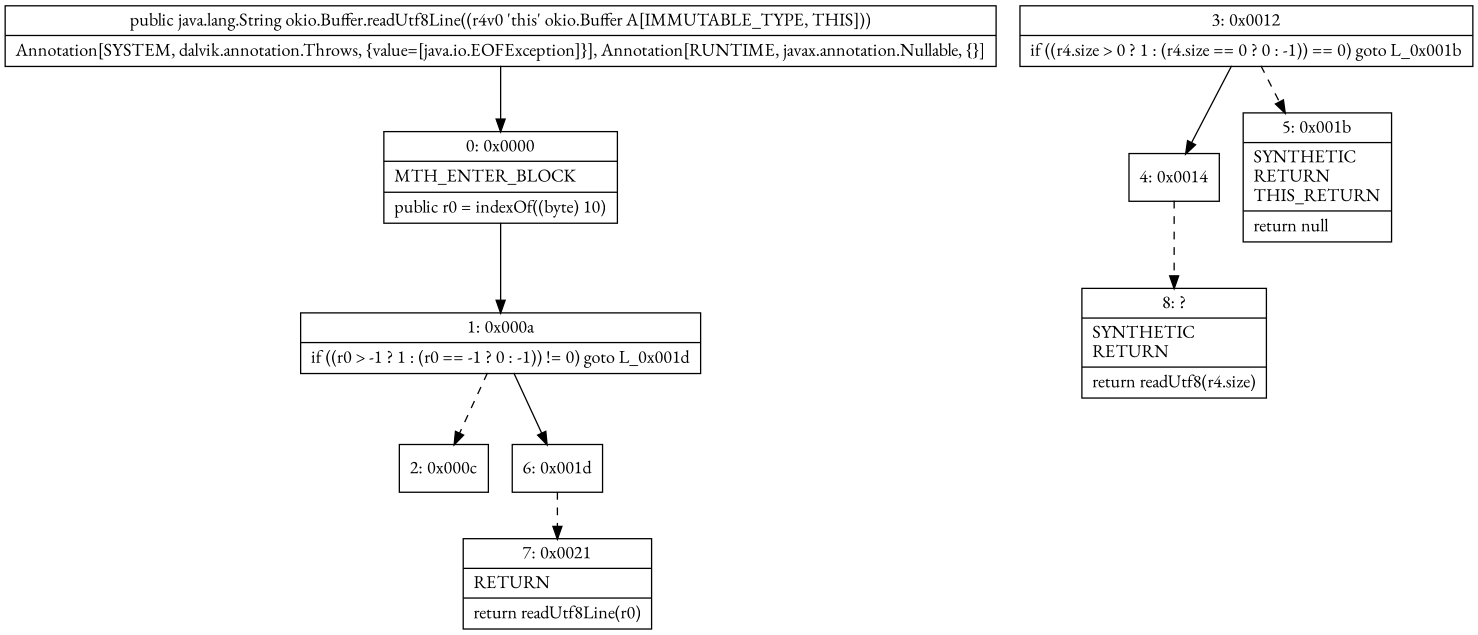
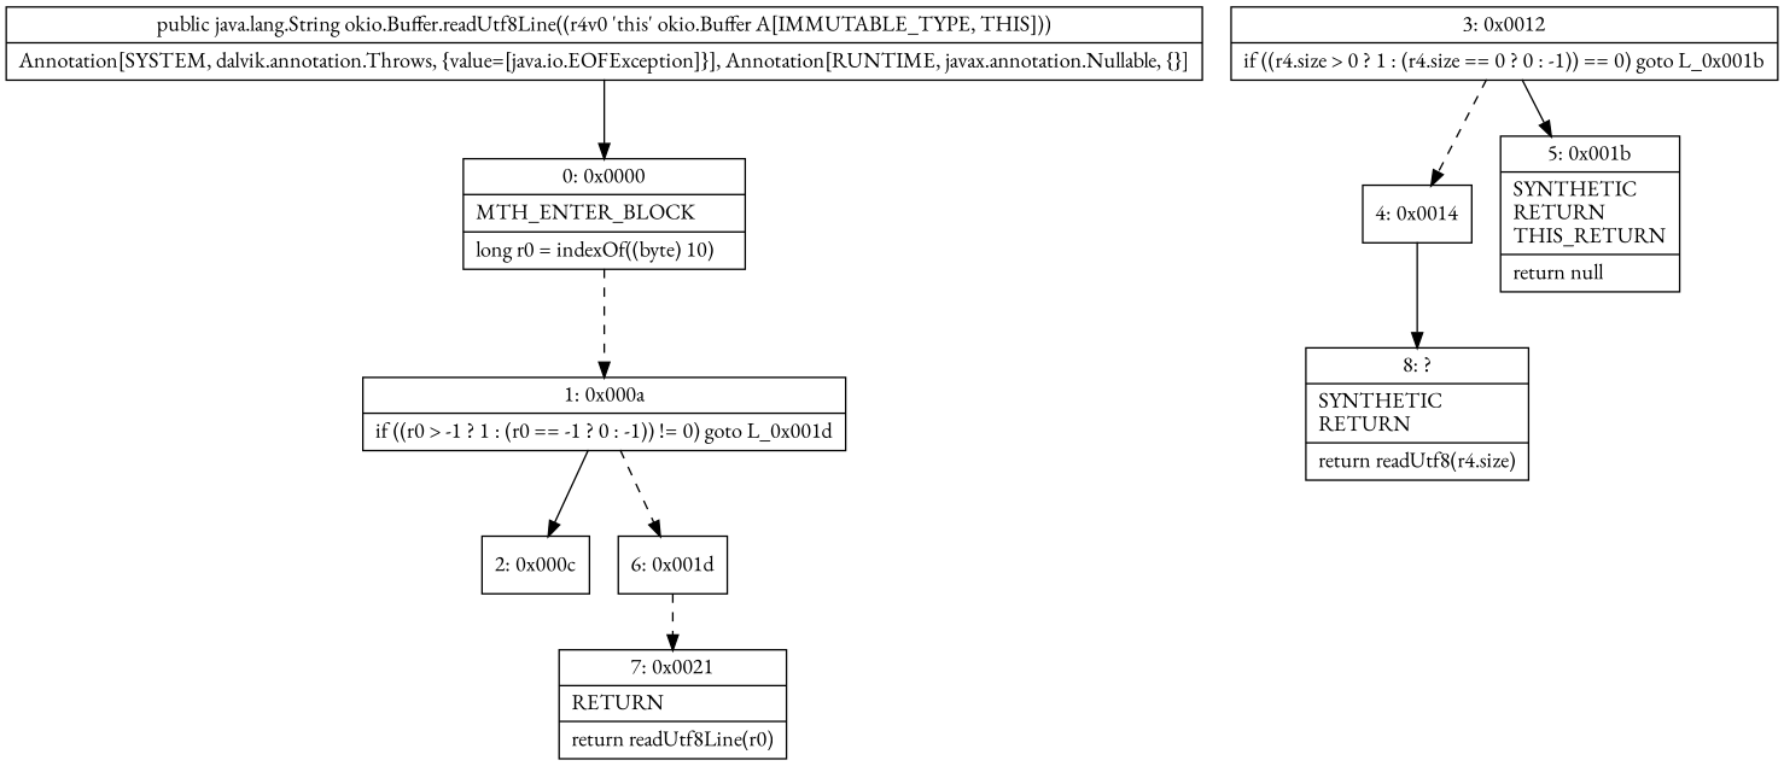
  digraph {
    fontname="EB Garamond"
    node [fontname="EB Garamond" shape=record]
    edge [fontname="EB Garamond"]
-   n1 [label="{0\:\ 0x0000|MTH_ENTER_BLOCK\l|public r0 = indexOf((byte) 10)\l}"]
+   n1 [label="{0\:\ 0x0000|MTH_ENTER_BLOCK\l|long r0 = indexOf((byte) 10)\l}"]
    n2 [label="{1\:\ 0x000a|if ((r0 \> \-1 ? 1 : (r0 == \-1 ? 0 : \-1)) != 0) goto L_0x001d\l}"]
    n3 [label="{2\:\ 0x000c}"]
    n4 [label="{6\:\ 0x001d}"]
    n5 [label="{7\:\ 0x0021|RETURN\l|return readUtf8Line(r0)\l}"]
    n6 [label="{3\:\ 0x0012|if ((r4.size \> 0 ? 1 : (r4.size == 0 ? 0 : \-1)) == 0) goto L_0x001b\l}"]
    n7 [label="{4\:\ 0x0014}"]
    n8 [label="{5\:\ 0x001b|SYNTHETIC\lRETURN\lTHIS_RETURN\l|return null\l}"]
    n9 [label="{8\:\ ?|SYNTHETIC\lRETURN\l|return readUtf8(r4.size)\l}"]
    n10 [label="{public java.lang.String okio.Buffer.readUtf8Line((r4v0 'this' okio.Buffer A[IMMUTABLE_TYPE, THIS]))  | Annotation[SYSTEM, dalvik.annotation.Throws, \{value=[java.io.EOFException]\}], Annotation[RUNTIME, javax.annotation.Nullable, \{\}]\l}"]
-   n1 -> n2
-   n2 -> n3 [style=dashed]
-   n2 -> n4
+   n1 -> n2 [style=dashed]
+   n2 -> n3 [style=solid]
+   n2 -> n4 [style=dashed]
    n4 -> n5 [style=dashed]
-   n6 -> n7 [style=solid]
-   n6 -> n8 [style=dashed]
-   n7 -> n9 [style=dashed]
+   n6 -> n7 [style=dashed]
+   n6 -> n8
+   n7 -> n9
    n10 -> n1
  }
